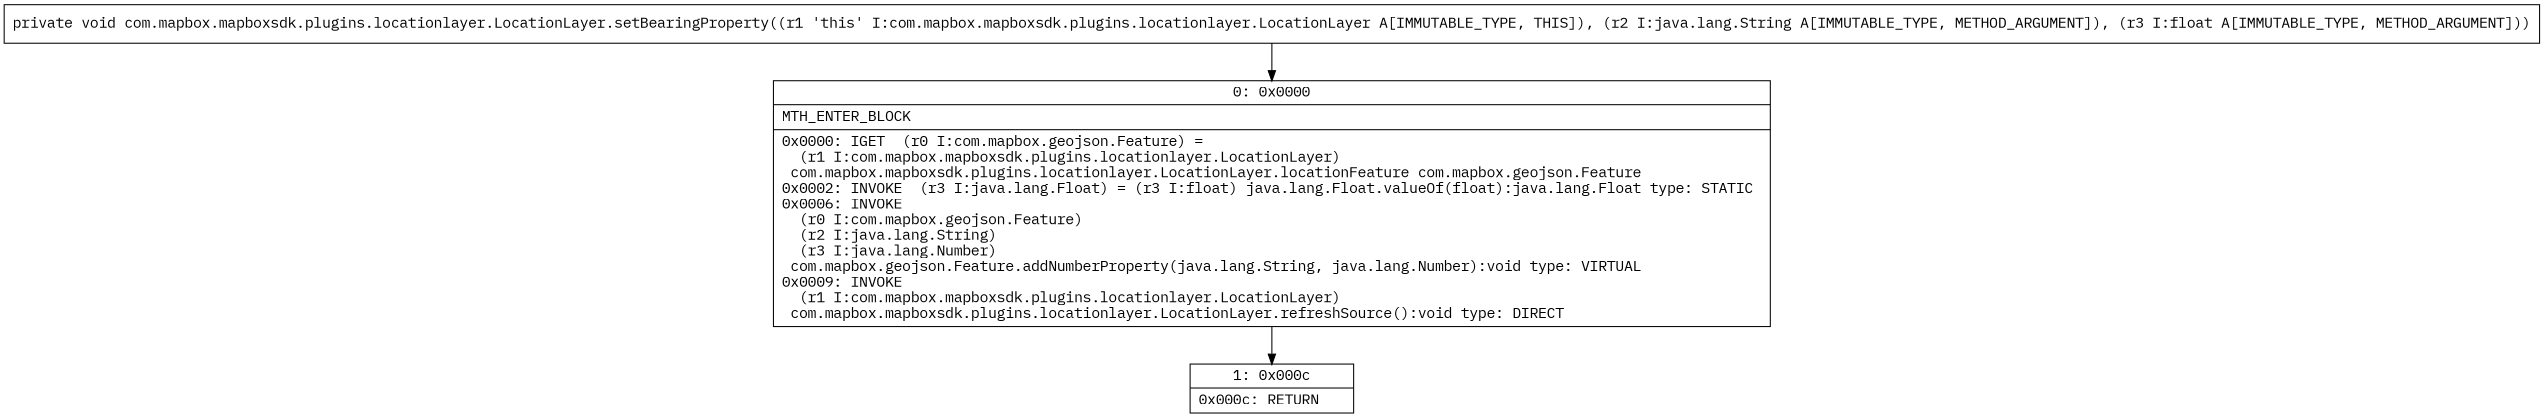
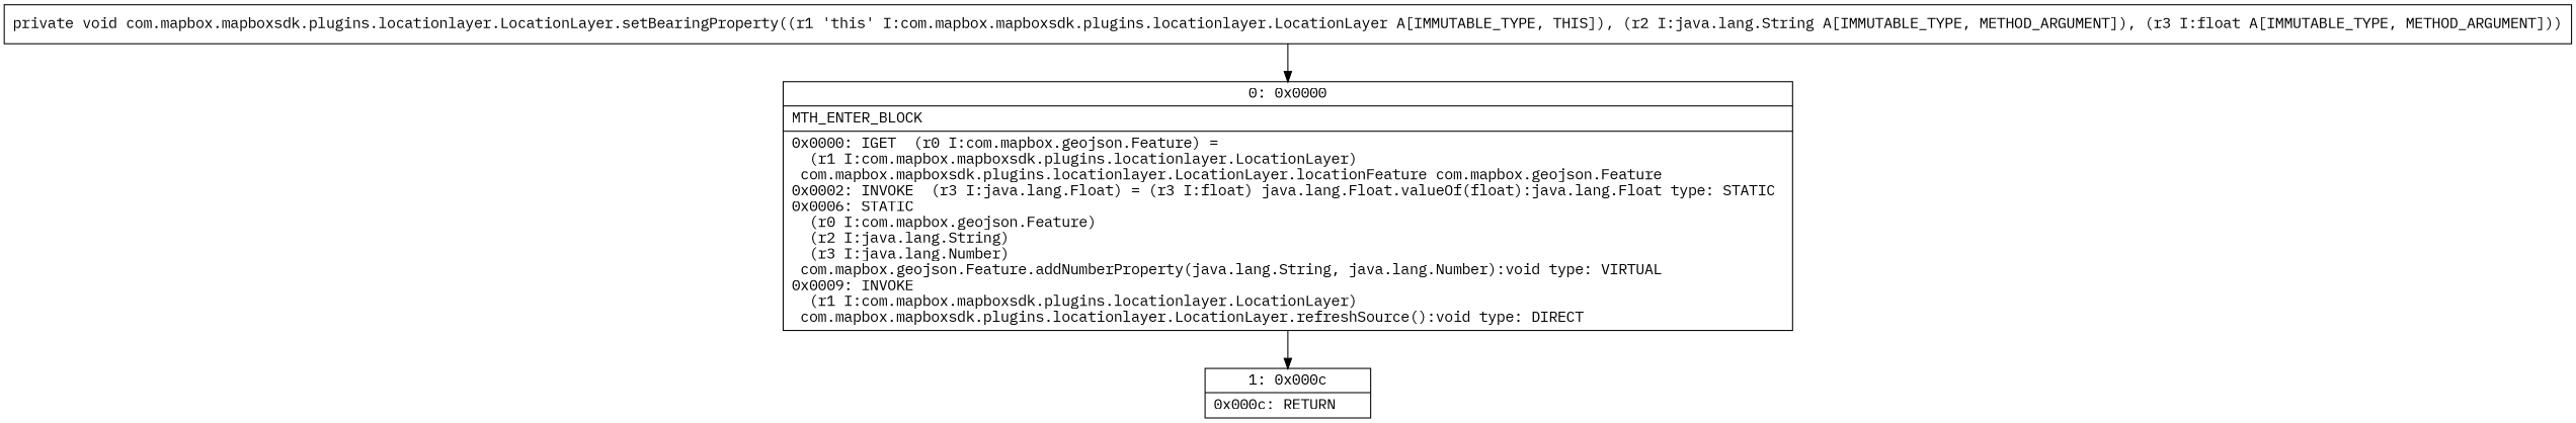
  digraph {
    fontname="IBM Plex Mono"
    node [shape=record fontname="IBM Plex Mono"]
    edge [fontname="IBM Plex Mono"]
-   n1 [label="{0\:\ 0x0000|MTH_ENTER_BLOCK\l|0x0000: IGET  (r0 I:com.mapbox.geojson.Feature) = \l  (r1 I:com.mapbox.mapboxsdk.plugins.locationlayer.LocationLayer)\l com.mapbox.mapboxsdk.plugins.locationlayer.LocationLayer.locationFeature com.mapbox.geojson.Feature \l0x0002: INVOKE  (r3 I:java.lang.Float) = (r3 I:float) java.lang.Float.valueOf(float):java.lang.Float type: STATIC \l0x0006: INVOKE  \l  (r0 I:com.mapbox.geojson.Feature)\l  (r2 I:java.lang.String)\l  (r3 I:java.lang.Number)\l com.mapbox.geojson.Feature.addNumberProperty(java.lang.String, java.lang.Number):void type: VIRTUAL \l0x0009: INVOKE  \l  (r1 I:com.mapbox.mapboxsdk.plugins.locationlayer.LocationLayer)\l com.mapbox.mapboxsdk.plugins.locationlayer.LocationLayer.refreshSource():void type: DIRECT \l}"]
+   n1 [label="{0\:\ 0x0000|MTH_ENTER_BLOCK\l|0x0000: IGET  (r0 I:com.mapbox.geojson.Feature) = \l  (r1 I:com.mapbox.mapboxsdk.plugins.locationlayer.LocationLayer)\l com.mapbox.mapboxsdk.plugins.locationlayer.LocationLayer.locationFeature com.mapbox.geojson.Feature \l0x0002: INVOKE  (r3 I:java.lang.Float) = (r3 I:float) java.lang.Float.valueOf(float):java.lang.Float type: STATIC \l0x0006: STATIC  \l  (r0 I:com.mapbox.geojson.Feature)\l  (r2 I:java.lang.String)\l  (r3 I:java.lang.Number)\l com.mapbox.geojson.Feature.addNumberProperty(java.lang.String, java.lang.Number):void type: VIRTUAL \l0x0009: INVOKE  \l  (r1 I:com.mapbox.mapboxsdk.plugins.locationlayer.LocationLayer)\l com.mapbox.mapboxsdk.plugins.locationlayer.LocationLayer.refreshSource():void type: DIRECT \l}"]
    n2 [label="{1\:\ 0x000c|0x000c: RETURN   \l}"]
    n3 [label="{private void com.mapbox.mapboxsdk.plugins.locationlayer.LocationLayer.setBearingProperty((r1 'this' I:com.mapbox.mapboxsdk.plugins.locationlayer.LocationLayer A[IMMUTABLE_TYPE, THIS]), (r2 I:java.lang.String A[IMMUTABLE_TYPE, METHOD_ARGUMENT]), (r3 I:float A[IMMUTABLE_TYPE, METHOD_ARGUMENT])) }"]
    n1 -> n2
    n3 -> n1
  }
